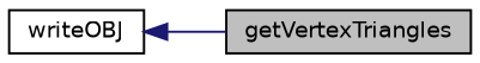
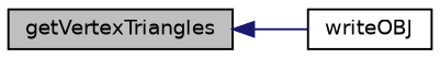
  digraph {
    rankdir=LR
    node [color=black fontname=Helvetica fontsize=10 shape=record]
    n1 [fillcolor=grey75 fontcolor=black height=0.2 label=getVertexTriangles style=filled width=0.4]
    n2 [height=0.2 label=writeOBJ width=0.4]
-   n2 -> n1 [color=midnightblue dir=back fontname=Helvetica fontsize=10 labelfontname=Helvetica labelfontsize=10 style=solid]
+   n1 -> n2 [color=midnightblue dir=back fontname=Helvetica fontsize=10 labelfontname=Helvetica labelfontsize=10 style=solid]
  }
